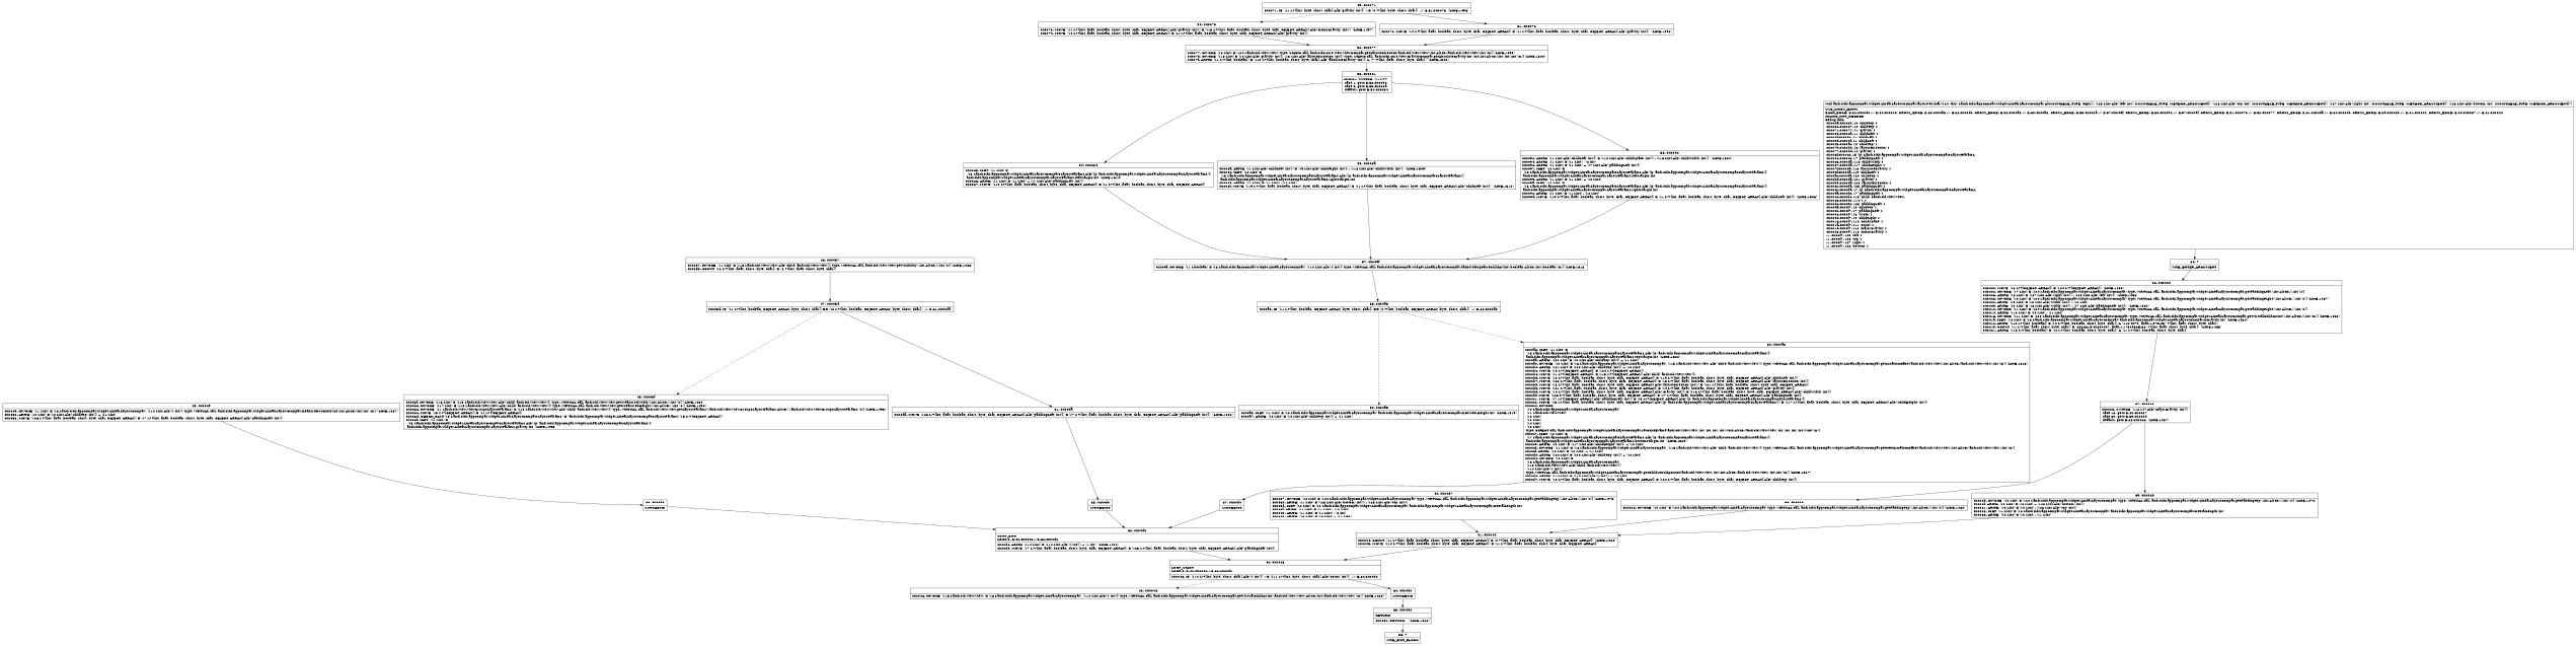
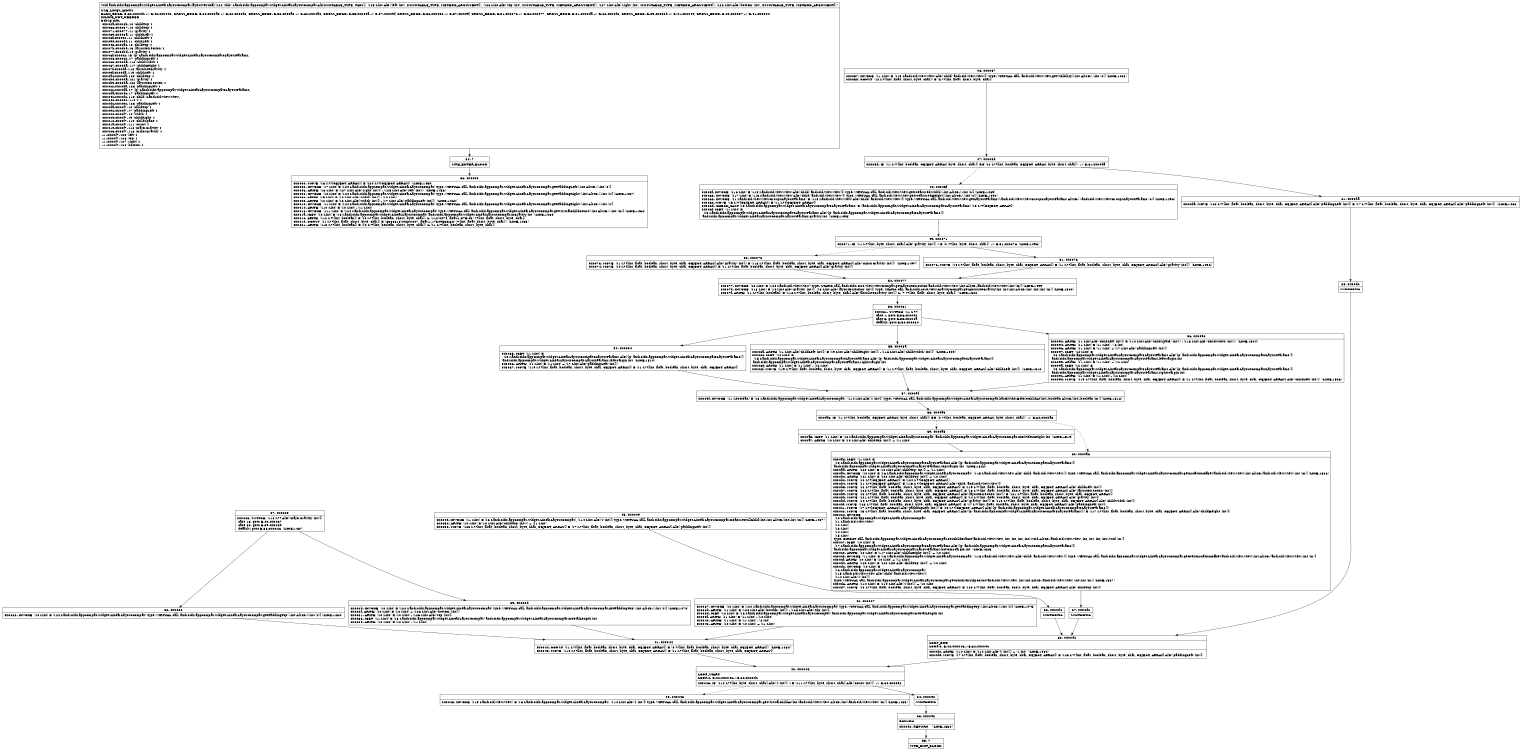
  digraph {
    node [shape=record]
-   n1 [label="{34\:\ ?|MTH_ENTER_ARGUMENT\l}"]
+   n1 [label="{34\:\ ?|MTH_ENTER_BLOCK\l}"]
    n2 [label="{36\:\ 0x0000|0x0000: MOVE  (r6 I:??[OBJECT, ARRAY]) = (r24 I:??[OBJECT, ARRAY])  (LINE:1450)\l0x0002: INVOKE  (r7 I:int) = (r24 I:androidx.appcompat.widget.LinearLayoutCompat) type: VIRTUAL call: androidx.appcompat.widget.LinearLayoutCompat.getPaddingLeft():int A[MD:():int (s)]\l0x0006: ARITH  (r8 I:int) = (r27 I:int A[D('right' int)]) \- (r25 I:int A[D('left' int)])  (LINE:1456)\l0x0008: INVOKE  (r0 I:int) = (r24 I:androidx.appcompat.widget.LinearLayoutCompat) type: VIRTUAL call: androidx.appcompat.widget.LinearLayoutCompat.getPaddingRight():int A[MD:():int (s)] (LINE:1457)\l0x000c: ARITH  (r9 I:int) = (r8 I:int A[D('width' int)]) \- (r0 I:int) \l0x000e: ARITH  (r0 I:int) = (r8 I:int A[D('width' int)]) \- (r7 I:int A[D('paddingLeft' int)])  (LINE:1460)\l0x0010: INVOKE  (r1 I:int) = (r24 I:androidx.appcompat.widget.LinearLayoutCompat) type: VIRTUAL call: androidx.appcompat.widget.LinearLayoutCompat.getPaddingRight():int A[MD:():int (s)]\l0x0014: ARITH  (r10 I:int) = (r0 I:int) \- (r1 I:int) \l0x0016: INVOKE  (r11 I:int) = (r24 I:androidx.appcompat.widget.LinearLayoutCompat) type: VIRTUAL call: androidx.appcompat.widget.LinearLayoutCompat.getVirtualChildCount():int A[MD:():int (m)] (LINE:1462)\l0x001a: IGET  (r0 I:int) = (r6 I:androidx.appcompat.widget.LinearLayoutCompat) androidx.appcompat.widget.LinearLayoutCompat.mGravity int  (LINE:1464)\l0x001c: ARITH  (r12 I:??[int, boolean]) = (r0 I:??[int, boolean, short, byte, char]) & (112(0x70, float:1.57E\-43) ??[int, float, short, byte, char]) \l0x001e: CONST  (r1 I:??[int, float, short, byte, char]) = (8388615(0x800007, float:1.1754953E\-38) ??[int, float, short, byte, char])  (LINE:1465)\l0x0021: ARITH  (r13 I:??[int, boolean]) = (r0 I:??[int, boolean, short, byte, char]) & (r1 I:??[int, boolean, short, byte, char]) \l}"]
    n3 [label="{37\:\ 0x0023|0x0023: SWITCH  (r12 I:?? A[D('majorGravity' int)])\l case 16: goto B:40:0x0037\l case 80: goto B:39:0x002b\l default: goto B:38:0x0026  (LINE:1467)\l}"]
    n4 [label="{38\:\ 0x0026|0x0026: INVOKE  (r0 I:int) = (r24 I:androidx.appcompat.widget.LinearLayoutCompat) type: VIRTUAL call: androidx.appcompat.widget.LinearLayoutCompat.getPaddingTop():int A[MD:():int (s)] (LINE:1480)\l}"]
    n5 [label="{39\:\ 0x002b|0x002b: INVOKE  (r0 I:int) = (r24 I:androidx.appcompat.widget.LinearLayoutCompat) type: VIRTUAL call: androidx.appcompat.widget.LinearLayoutCompat.getPaddingTop():int A[MD:():int (s)] (LINE:1470)\l0x002f: ARITH  (r0 I:int) = (r0 I:int) + (r28 I:int A[D('bottom' int)]) \l0x0031: ARITH  (r0 I:int) = (r0 I:int) \- (r26 I:int A[D('top' int)]) \l0x0033: IGET  (r1 I:int) = (r6 I:androidx.appcompat.widget.LinearLayoutCompat) androidx.appcompat.widget.LinearLayoutCompat.mTotalLength int \l0x0035: ARITH  (r0 I:int) = (r0 I:int) \- (r1 I:int) \l}"]
    n6 [label="{41\:\ 0x0044|0x0044: CONST  (r1 I:??[int, float, boolean, short, byte, char, OBJECT, ARRAY]) = (0 ??[int, float, boolean, short, byte, char, OBJECT, ARRAY])  (LINE:1484)\l0x0045: MOVE  (r14 I:??[int, float, boolean, short, byte, char, OBJECT, ARRAY]) = (r1 I:??[int, float, boolean, short, byte, char, OBJECT, ARRAY]) \l}"]
    n7 [label="{40\:\ 0x0037|0x0037: INVOKE  (r0 I:int) = (r24 I:androidx.appcompat.widget.LinearLayoutCompat) type: VIRTUAL call: androidx.appcompat.widget.LinearLayoutCompat.getPaddingTop():int A[MD:():int (s)] (LINE:1475)\l0x003b: ARITH  (r1 I:int) = (r28 I:int A[D('bottom' int)]) \- (r26 I:int A[D('top' int)]) \l0x003d: IGET  (r2 I:int) = (r6 I:androidx.appcompat.widget.LinearLayoutCompat) androidx.appcompat.widget.LinearLayoutCompat.mTotalLength int \l0x003f: ARITH  (r1 I:int) = (r1 I:int) \- (r2 I:int) \l0x0040: ARITH  (r1 I:int) = (r1 I:int) \/ (2 int) \l0x0042: ARITH  (r0 I:int) = (r0 I:int) + (r1 I:int) \l}"]
    n8 [label="{42\:\ 0x0046|LOOP_START\lLOOP:0: B:42:0x0046\-\>B:62:0x00dc\l|0x0046: IF  (r14 I:??[int, byte, short, char] A[D('i' int)]) \>= (r11 I:??[int, byte, short, char] A[D('count' int)])  \-\> B:64:0x00e2 \l}"]
    n9 [label="{43\:\ 0x0048|0x0048: INVOKE  (r15 I:android.view.View) = (r6 I:androidx.appcompat.widget.LinearLayoutCompat), (r14 I:int A[D('i' int)]) type: VIRTUAL call: androidx.appcompat.widget.LinearLayoutCompat.getVirtualChildAt(int):android.view.View A[MD:(int):android.view.View (m)] (LINE:1485)\l}"]
    n10 [label="{64\:\ 0x00e2|SYNTHETIC\l}"]
    n11 [label="{63\:\ 0x00e2|RETURN\l|0x00e2: RETURN    (LINE:1530)\l}"]
    n12 [label="{45\:\ 0x004e|0x004e: INVOKE  (r1 I:int) = (r6 I:androidx.appcompat.widget.LinearLayoutCompat), (r14 I:int A[D('i' int)]) type: VIRTUAL call: androidx.appcompat.widget.LinearLayoutCompat.measureNullChild(int):int A[MD:(int):int (m)] (LINE:1487)\l0x0052: ARITH  (r0 I:int) = (r0 I:int A[D('childTop' int)]) + (r1 I:int) \l0x0053: MOVE  (r23 I:??[int, float, boolean, short, byte, char, OBJECT, ARRAY]) = (r7 I:??[int, float, boolean, short, byte, char, OBJECT, ARRAY] A[D('paddingLeft' int)]) \l}"]
    n13 [label="{66\:\ 0x00dc|SYNTHETIC\l}"]
    n14 [label="{46\:\ 0x0057|0x0057: INVOKE  (r1 I:int) = (r15 I:android.view.View A[D('child' android.view.View)]) type: VIRTUAL call: android.view.View.getVisibility():int A[MD:():int (c)] (LINE:1488)\l0x005b: CONST  (r2 I:??[int, float, short, byte, char]) = (8 ??[int, float, short, byte, char]) \l}"]
    n15 [label="{47\:\ 0x005d|0x005d: IF  (r1 I:??[int, boolean, OBJECT, ARRAY, byte, short, char]) == (r2 I:??[int, boolean, OBJECT, ARRAY, byte, short, char])  \-\> B:61:0x00da \l}"]
    n16 [label="{62\:\ 0x00dc|LOOP_END\lLOOP:0: B:42:0x0046\-\>B:62:0x00dc\l|0x00dc: ARITH  (r14 I:int) = (r14 I:int A[D('i' int)]) + (1 int)  (LINE:1484)\l0x00de: MOVE  (r7 I:??[int, float, boolean, short, byte, char, OBJECT, ARRAY]) = (r23 I:??[int, float, boolean, short, byte, char, OBJECT, ARRAY] A[D('paddingLeft' int)]) \l}"]
    n17 [label="{48\:\ 0x005f|0x005f: INVOKE  (r16 I:int) = (r15 I:android.view.View A[D('child' android.view.View)]) type: VIRTUAL call: android.view.View.getMeasuredWidth():int A[MD:():int (c)] (LINE:1489)\l0x0063: INVOKE  (r17 I:int) = (r15 I:android.view.View A[D('child' android.view.View)]) type: VIRTUAL call: android.view.View.getMeasuredHeight():int A[MD:():int (c)] (LINE:1490)\l0x0068: INVOKE  (r1 I:android.view.ViewGroup$LayoutParams) = (r15 I:android.view.View A[D('child' android.view.View)]) type: VIRTUAL call: android.view.View.getLayoutParams():android.view.ViewGroup$LayoutParams A[MD:():android.view.ViewGroup$LayoutParams (c)] (LINE:1493)\l0x006c: MOVE  (r5 I:??[OBJECT, ARRAY]) = (r1 I:??[OBJECT, ARRAY]) \l0x006d: CHECK_CAST (r5 I:androidx.appcompat.widget.LinearLayoutCompat$LayoutParams) = (androidx.appcompat.widget.LinearLayoutCompat$LayoutParams) (r5 I:??[OBJECT, ARRAY]) \l0x006f: IGET  (r1 I:int) = \l  (r5 I:androidx.appcompat.widget.LinearLayoutCompat$LayoutParams A[D('lp' androidx.appcompat.widget.LinearLayoutCompat$LayoutParams)])\l androidx.appcompat.widget.LinearLayoutCompat.LayoutParams.gravity int  (LINE:1495)\l}"]
    n18 [label="{61\:\ 0x00da|0x00da: MOVE  (r23 I:??[int, float, boolean, short, byte, char, OBJECT, ARRAY] A[D('paddingLeft' int)]) = (r7 I:??[int, float, boolean, short, byte, char, OBJECT, ARRAY] A[D('paddingLeft' int)])  (LINE:1488)\l}"]
    n19 [label="{49\:\ 0x0071|0x0071: IF  (r1 I:??[int, byte, short, char] A[D('gravity' int)]) \>= (0 ??[int, byte, short, char])  \-\> B:51:0x0076  (LINE:1496)\l}"]
    n20 [label="{65\:\ 0x00dc|SYNTHETIC\l}"]
    n21 [label="{50\:\ 0x0073|0x0073: MOVE  (r1 I:??[int, float, boolean, short, byte, char, OBJECT, ARRAY] A[D('gravity' int)]) = (r13 I:??[int, float, boolean, short, byte, char, OBJECT, ARRAY] A[D('minorGravity' int)])  (LINE:1497)\l0x0074: MOVE  (r4 I:??[int, float, boolean, short, byte, char, OBJECT, ARRAY]) = (r1 I:??[int, float, boolean, short, byte, char, OBJECT, ARRAY] A[D('gravity' int)]) \l}"]
    n22 [label="{51\:\ 0x0076|0x0076: MOVE  (r4 I:??[int, float, boolean, short, byte, char, OBJECT, ARRAY]) = (r1 I:??[int, float, boolean, short, byte, char, OBJECT, ARRAY] A[D('gravity' int)])  (LINE:1496)\l}"]
    n23 [label="{52\:\ 0x0077|0x0077: INVOKE  (r3 I:int) = (r24 I:android.view.View) type: STATIC call: androidx.core.view.ViewCompat.getLayoutDirection(android.view.View):int A[MD:(android.view.View):int (m)] (LINE:1499)\l0x007b: INVOKE  (r18 I:int) = (r4 I:int A[D('gravity' int)]), (r3 I:int A[D('layoutDirection' int)]) type: STATIC call: androidx.core.view.GravityCompat.getAbsoluteGravity(int, int):int A[MD:(int, int):int (m)] (LINE:1500)\l0x007f: ARITH  (r1 I:??[int, boolean]) = (r18 I:??[int, boolean, short, byte, char] A[D('absoluteGravity' int)]) & (7 ??[int, float, short, byte, char])  (LINE:1502)\l}"]
    n24 [label="{53\:\ 0x0081|0x4081: SWITCH  (r1 I:??)\l case 1: goto B:56:0x0092\l case 5: goto B:55:0x008a\l default: goto B:54:0x0084 \l}"]
    n25 [label="{54\:\ 0x0084|0x0085: IGET  (r1 I:int) = \l  (r5 I:androidx.appcompat.widget.LinearLayoutCompat$LayoutParams A[D('lp' androidx.appcompat.widget.LinearLayoutCompat$LayoutParams)])\l androidx.appcompat.widget.LinearLayoutCompat.LayoutParams.leftMargin int  (LINE:1514)\l0x0086: ARITH  (r1 I:int) = (r1 I:int) + (r7 I:int A[D('paddingLeft' int)]) \l0x0087: MOVE  (r19 I:??[int, float, boolean, short, byte, char, OBJECT, ARRAY]) = (r1 I:??[int, float, boolean, short, byte, char, OBJECT, ARRAY]) \l}"]
    n26 [label="{55\:\ 0x008a|0x008a: ARITH  (r1 I:int A[D('childLeft' int)]) = (r9 I:int A[D('childRight' int)]) \- (r16 I:int A[D('childWidth' int)])  (LINE:1509)\l0x008c: IGET  (r2 I:int) = \l  (r5 I:androidx.appcompat.widget.LinearLayoutCompat$LayoutParams A[D('lp' androidx.appcompat.widget.LinearLayoutCompat$LayoutParams)])\l androidx.appcompat.widget.LinearLayoutCompat.LayoutParams.rightMargin int \l0x008e: ARITH  (r1 I:int) = (r1 I:int) \- (r2 I:int) \l0x008f: MOVE  (r19 I:??[int, float, boolean, short, byte, char, OBJECT, ARRAY]) = (r1 I:??[int, float, boolean, short, byte, char, OBJECT, ARRAY] A[D('childLeft' int)])  (LINE:1510)\l}"]
    n27 [label="{56\:\ 0x0092|0x0092: ARITH  (r1 I:int A[D('childLeft' int)]) = (r10 I:int A[D('childSpace' int)]) \- (r16 I:int A[D('childWidth' int)])  (LINE:1504)\l0x0094: ARITH  (r1 I:int) = (r1 I:int) \/ (2 int) \l0x0096: ARITH  (r1 I:int) = (r1 I:int) + (r7 I:int A[D('paddingLeft' int)]) \l0x0097: IGET  (r2 I:int) = \l  (r5 I:androidx.appcompat.widget.LinearLayoutCompat$LayoutParams A[D('lp' androidx.appcompat.widget.LinearLayoutCompat$LayoutParams)])\l androidx.appcompat.widget.LinearLayoutCompat.LayoutParams.leftMargin int \l0x0099: ARITH  (r1 I:int) = (r1 I:int) + (r2 I:int) \l0x009a: IGET  (r2 I:int) = \l  (r5 I:androidx.appcompat.widget.LinearLayoutCompat$LayoutParams A[D('lp' androidx.appcompat.widget.LinearLayoutCompat$LayoutParams)])\l androidx.appcompat.widget.LinearLayoutCompat.LayoutParams.rightMargin int \l0x009c: ARITH  (r1 I:int) = (r1 I:int) \- (r2 I:int) \l0x009d: MOVE  (r19 I:??[int, float, boolean, short, byte, char, OBJECT, ARRAY]) = (r1 I:??[int, float, boolean, short, byte, char, OBJECT, ARRAY] A[D('childLeft' int)])  (LINE:1506)\l}"]
    n28 [label="{57\:\ 0x009f|0x009f: INVOKE  (r1 I:boolean) = (r6 I:androidx.appcompat.widget.LinearLayoutCompat), (r14 I:int A[D('i' int)]) type: VIRTUAL call: androidx.appcompat.widget.LinearLayoutCompat.hasDividerBeforeChildAt(int):boolean A[MD:(int):boolean (m)] (LINE:1518)\l}"]
    n29 [label="{58\:\ 0x00a3|0x00a3: IF  (r1 I:??[int, boolean, OBJECT, ARRAY, byte, short, char]) == (0 ??[int, boolean, OBJECT, ARRAY, byte, short, char])  \-\> B:60:0x00a8 \l}"]
    n30 [label="{59\:\ 0x00a5|0x00a5: IGET  (r1 I:int) = (r6 I:androidx.appcompat.widget.LinearLayoutCompat) androidx.appcompat.widget.LinearLayoutCompat.mDividerHeight int  (LINE:1519)\l0x00a7: ARITH  (r0 I:int) = (r0 I:int A[D('childTop' int)]) + (r1 I:int) \l}"]
    n31 [label="{60\:\ 0x00a8|0x00a8: IGET  (r1 I:int) = \l  (r5 I:androidx.appcompat.widget.LinearLayoutCompat$LayoutParams A[D('lp' androidx.appcompat.widget.LinearLayoutCompat$LayoutParams)])\l androidx.appcompat.widget.LinearLayoutCompat.LayoutParams.topMargin int  (LINE:1522)\l0x00aa: ARITH  (r20 I:int) = (r0 I:int A[D('childTop' int)]) + (r1 I:int) \l0x00ac: INVOKE  (r0 I:int) = (r6 I:androidx.appcompat.widget.LinearLayoutCompat), (r15 I:android.view.View A[D('child' android.view.View)]) type: VIRTUAL call: androidx.appcompat.widget.LinearLayoutCompat.getLocationOffset(android.view.View):int A[MD:(android.view.View):int (m)] (LINE:1523)\l0x00b0: ARITH  (r21 I:int) = (r20 I:int A[D('childTop' int)]) + (r0 I:int) \l0x00b2: MOVE  (r0 I:??[OBJECT, ARRAY]) = (r24 I:??[OBJECT, ARRAY]) \l0x00b4: MOVE  (r1 I:??[OBJECT, ARRAY]) = (r15 I:??[OBJECT, ARRAY] A[D('child' android.view.View)]) \l0x00b5: MOVE  (r2 I:??[int, float, boolean, short, byte, char, OBJECT, ARRAY]) = (r19 I:??[int, float, boolean, short, byte, char, OBJECT, ARRAY] A[D('childLeft' int)]) \l0x00b7: MOVE  (r22 I:??[int, float, boolean, short, byte, char, OBJECT, ARRAY]) = (r3 I:??[int, float, boolean, short, byte, char, OBJECT, ARRAY] A[D('layoutDirection' int)]) \l0x00b9: MOVE  (r3 I:??[int, float, boolean, short, byte, char, OBJECT, ARRAY] A[D('layoutDirection' int)]) = (r21 I:??[int, float, boolean, short, byte, char, OBJECT, ARRAY]) \l0x00bb: MOVE  (r21 I:??[int, float, boolean, short, byte, char, OBJECT, ARRAY]) = (r4 I:??[int, float, boolean, short, byte, char, OBJECT, ARRAY] A[D('gravity' int)]) \l0x00bd: MOVE  (r4 I:??[int, float, boolean, short, byte, char, OBJECT, ARRAY] A[D('gravity' int)]) = (r16 I:??[int, float, boolean, short, byte, char, OBJECT, ARRAY] A[D('childWidth' int)]) \l0x00bf: MOVE  (r23 I:??[int, float, boolean, short, byte, char, OBJECT, ARRAY]) = (r7 I:??[int, float, boolean, short, byte, char, OBJECT, ARRAY] A[D('paddingLeft' int)]) \l0x00c1: MOVE  (r7 I:??[OBJECT, ARRAY] A[D('paddingLeft' int)]) = (r5 I:??[OBJECT, ARRAY] A[D('lp' androidx.appcompat.widget.LinearLayoutCompat$LayoutParams)]) \l0x00c2: MOVE  (r5 I:??[int, float, boolean, short, byte, char, OBJECT, ARRAY] A[D('lp' androidx.appcompat.widget.LinearLayoutCompat$LayoutParams)]) = (r17 I:??[int, float, boolean, short, byte, char, OBJECT, ARRAY] A[D('childHeight' int)]) \l0x00c4: INVOKE  \l  (r0 I:androidx.appcompat.widget.LinearLayoutCompat)\l  (r1 I:android.view.View)\l  (r2 I:int)\l  (r3 I:int)\l  (r4 I:int)\l  (r5 I:int)\l type: DIRECT call: androidx.appcompat.widget.LinearLayoutCompat.setChildFrame(android.view.View, int, int, int, int):void A[MD:(android.view.View, int, int, int, int):void (m)]\l0x00c7: IGET  (r0 I:int) = \l  (r7 I:androidx.appcompat.widget.LinearLayoutCompat$LayoutParams A[D('lp' androidx.appcompat.widget.LinearLayoutCompat$LayoutParams)])\l androidx.appcompat.widget.LinearLayoutCompat.LayoutParams.bottomMargin int  (LINE:1525)\l0x00c9: ARITH  (r0 I:int) = (r17 I:int A[D('childHeight' int)]) + (r0 I:int) \l0x00cb: INVOKE  (r1 I:int) = (r6 I:androidx.appcompat.widget.LinearLayoutCompat), (r15 I:android.view.View A[D('child' android.view.View)]) type: VIRTUAL call: androidx.appcompat.widget.LinearLayoutCompat.getNextLocationOffset(android.view.View):int A[MD:(android.view.View):int (m)]\l0x00cf: ARITH  (r0 I:int) = (r0 I:int) + (r1 I:int) \l0x00d0: ARITH  (r20 I:int) = (r20 I:int A[D('childTop' int)]) + (r0 I:int) \l0x00d2: INVOKE  (r0 I:int) = \l  (r6 I:androidx.appcompat.widget.LinearLayoutCompat)\l  (r15 I:android.view.View A[D('child' android.view.View)])\l  (r14 I:int A[D('i' int)])\l type: VIRTUAL call: androidx.appcompat.widget.LinearLayoutCompat.getChildrenSkipCount(android.view.View, int):int A[MD:(android.view.View, int):int (m)] (LINE:1527)\l0x00d6: ARITH  (r14 I:int) = (r14 I:int A[D('i' int)]) + (r0 I:int) \l0x00d7: MOVE  (r0 I:??[int, float, boolean, short, byte, char, OBJECT, ARRAY]) = (r20 I:??[int, float, boolean, short, byte, char, OBJECT, ARRAY] A[D('childTop' int)]) \l}"]
    n32 [label="{67\:\ 0x00dc|SYNTHETIC\l}"]
    n33 [label="{35\:\ ?|MTH_EXIT_BLOCK\l}"]
    n34 [label="{void androidx.appcompat.widget.LinearLayoutCompat.layoutVertical((r24 'this' I:androidx.appcompat.widget.LinearLayoutCompat A[IMMUTABLE_TYPE, THIS]), (r25 I:int A[D('left' int), IMMUTABLE_TYPE, METHOD_ARGUMENT]), (r26 I:int A[D('top' int), IMMUTABLE_TYPE, METHOD_ARGUMENT]), (r27 I:int A[D('right' int), IMMUTABLE_TYPE, METHOD_ARGUMENT]), (r28 I:int A[D('bottom' int), IMMUTABLE_TYPE, METHOD_ARGUMENT]))  | USE_LINES_HINTS\lBACK_EDGE: B:62:0x00dc \-\> B:42:0x0046, CROSS_EDGE: B:60:0x00a8 \-\> B:62:0x00dc, CROSS_EDGE: B:58:0x00a3 \-\> B:60:0x00a8, CROSS_EDGE: B:55:0x008a \-\> B:57:0x009f, CROSS_EDGE: B:56:0x0092 \-\> B:57:0x009f, CROSS_EDGE: B:51:0x0076 \-\> B:52:0x0077, CROSS_EDGE: B:61:0x00da \-\> B:62:0x00dc, CROSS_EDGE: B:39:0x002b \-\> B:41:0x0044, CROSS_EDGE: B:40:0x0037 \-\> B:41:0x0044\lINLINE_NOT_NEEDED\lDebug Info:\l  0x002a\-0x002b: r0 'childTop' I\l  0x0036\-0x0037: r0 'childTop' I\l  0x0071\-0x0077: r1 'gravity' I\l  0x0089\-0x008a: r1 'childLeft' I\l  0x008f\-0x0092: r1 'childLeft' I\l  0x009d\-0x009f: r1 'childLeft' I\l  0x0043\-0x00ac: r0 'childTop' I\l  0x007b\-0x00b9: r3 'layoutDirection' I\l  0x0077\-0x00bd: r4 'gravity' I\l  0x006f\-0x00c2: r5 'lp' Landroidx\/appcompat\/widget\/LinearLayoutCompat$LayoutParams;\l  0x0006\-0x00c2: r7 'paddingLeft' I\l  0x0063\-0x00da: r16 'childWidth' I\l  0x0067\-0x00da: r17 'childHeight' I\l  0x007f\-0x00da: r18 'absoluteGravity' I\l  0x009f\-0x00da: r19 'childLeft' I\l  0x00ac\-0x00da: r20 'childTop' I\l  0x00bd\-0x00da: r21 'gravity' I\l  0x00b9\-0x00da: r22 'layoutDirection' I\l  0x00c2\-0x00da: r23 'paddingLeft' I\l  0x00c2\-0x00da: r7 'lp' Landroidx\/appcompat\/widget\/LinearLayoutCompat$LayoutParams;\l  0x00da\-0x00dc: r7 'paddingLeft' I\l  0x004c\-0x00dc: r15 'child' Landroid\/view\/View;\l  0x0046\-0x00e2: r14 'i' I\l  0x00dc\-0x00e2: r23 'paddingLeft' I\l  0x00da\-0x00f7: r0 'childTop' I\l  0x00e2\-0x00f7: r7 'paddingLeft' I\l  0x0008\-0x00f7: r8 'width' I\l  0x000e\-0x00f7: r9 'childRight' I\l  0x0016\-0x00f7: r10 'childSpace' I\l  0x001a\-0x00f7: r11 'count' I\l  0x001e\-0x00f7: r12 'majorGravity' I\l  0x0023\-0x00f7: r13 'minorGravity' I\l  \-1 \-0x00f7: r25 'left' I\l  \-1 \-0x00f7: r26 'top' I\l  \-1 \-0x00f7: r27 'right' I\l  \-1 \-0x00f7: r28 'bottom' I\l}"]
    n1 -> n2
-   n2 -> n3
    n3 -> n4
    n3 -> n5
    n4 -> n6
    n5 -> n6
    n6 -> n8
    n7 -> n6
    n8 -> n9 [style=dashed]
    n8 -> n10
    n10 -> n11
    n11 -> n33
    n12 -> n13
    n13 -> n16
    n14 -> n15
    n15 -> n17 [style=dashed]
    n15 -> n18
    n16 -> n8
+   n17 -> n19
    n18 -> n20
    n19 -> n21 [style=dashed]
    n19 -> n22
    n20 -> n16
    n21 -> n23
    n22 -> n23
    n23 -> n24
    n24 -> n25
    n24 -> n26
    n24 -> n27
    n25 -> n28
    n26 -> n28
    n27 -> n28
    n28 -> n29
    n29 -> n30 [style=dashed]
    n29 -> n31 [style=dashed]
+   n30 -> n31
    n31 -> n32
    n32 -> n16
    n34 -> n1
  }
